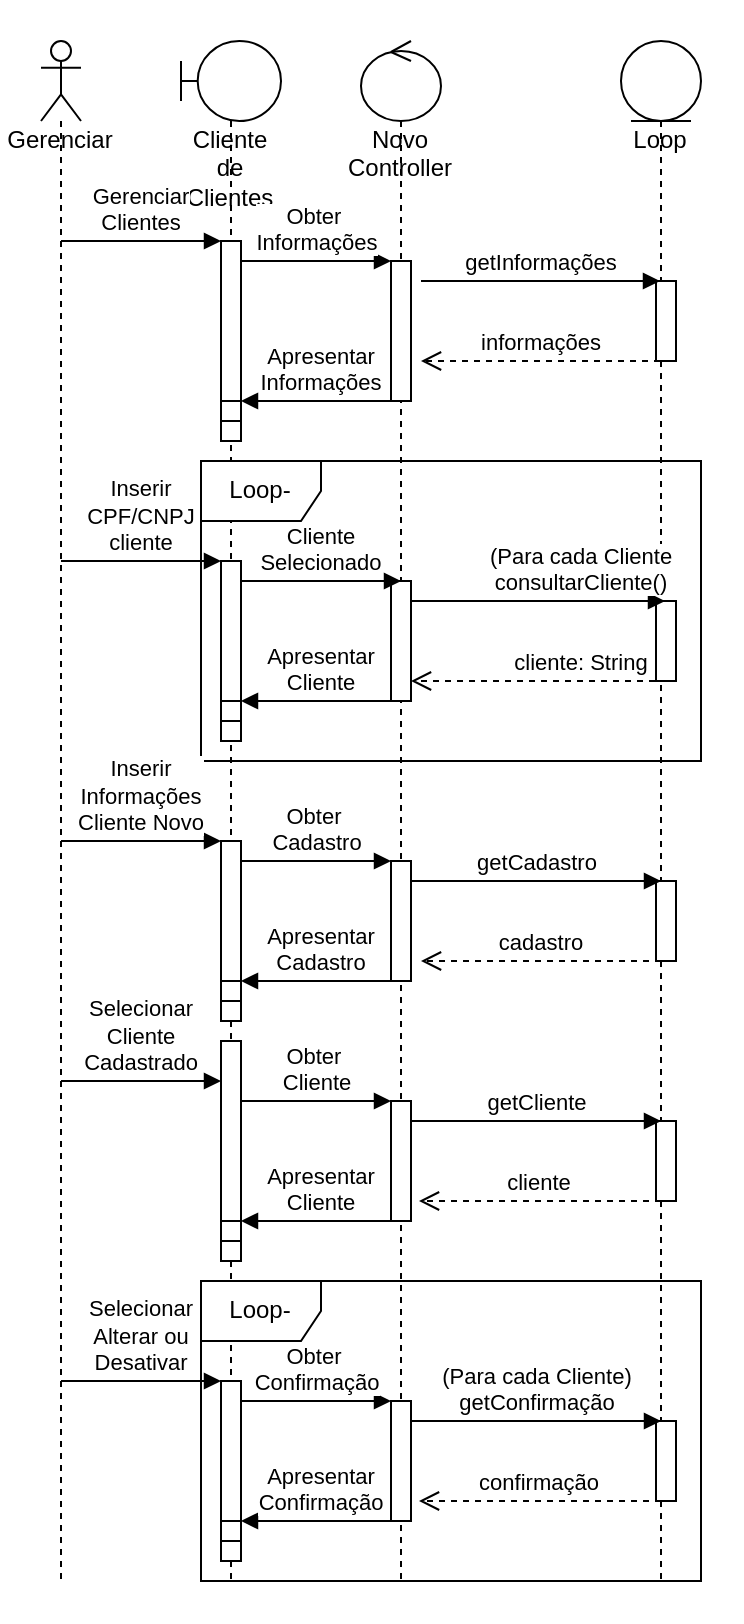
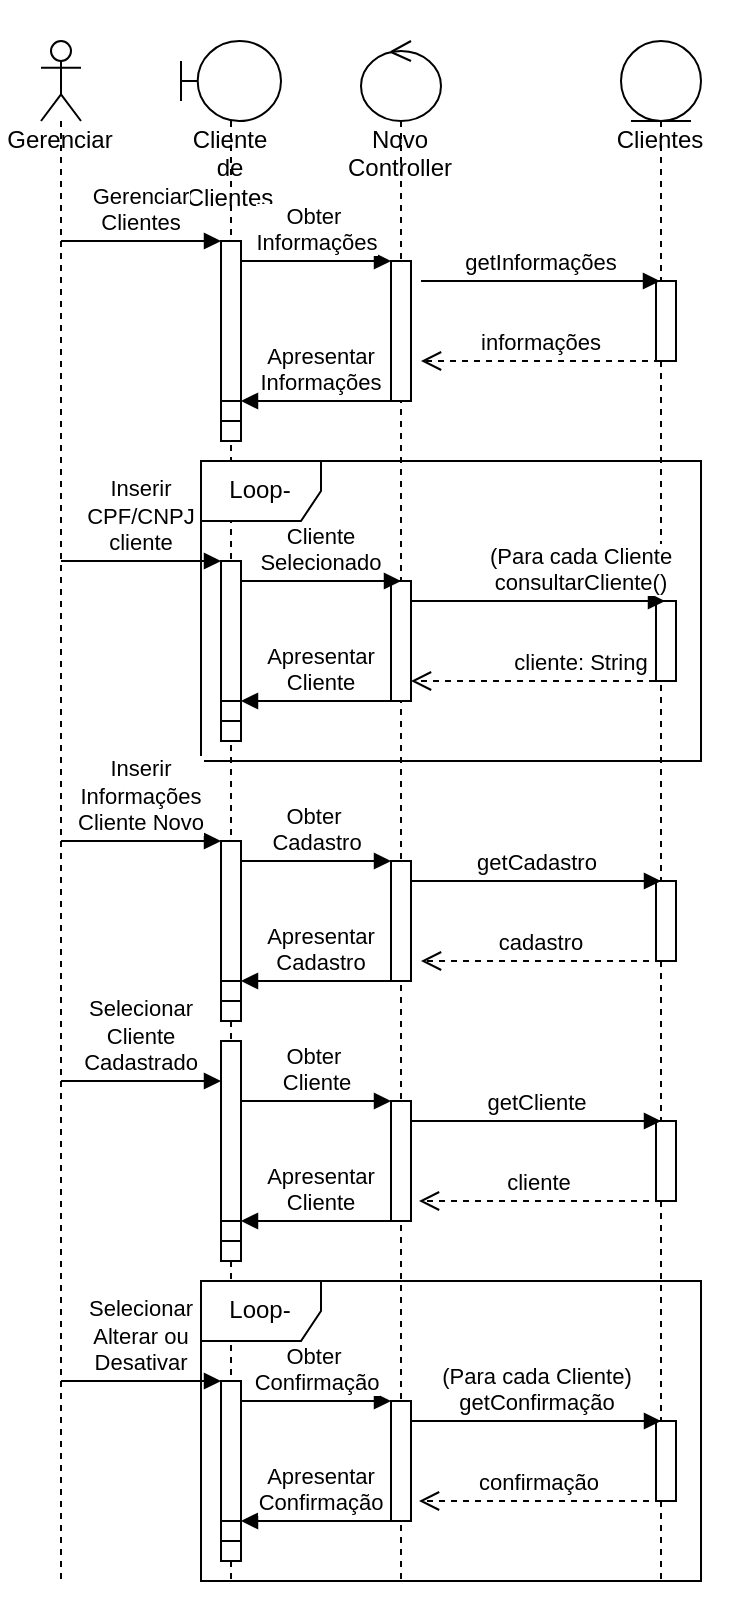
  <mxCell id="0" />
  <mxCell id="1" parent="0" />
  <mxCell id="2" value="Gerenciar" style="shape=umlLifeline;participant=umlActor;perimeter=lifelinePerimeter;whiteSpace=wrap;html=1;container=1;collapsible=0;recursiveResize=0;verticalAlign=top;spacingTop=36;outlineConnect=0;" parent="1" vertex="1"><mxGeometry x="20" y="20" width="20" height="770" as="geometry" /></mxCell>
  <mxCell id="3" value="Cliente de Clientes" style="shape=umlLifeline;participant=umlBoundary;perimeter=lifelinePerimeter;whiteSpace=wrap;html=1;container=1;collapsible=0;recursiveResize=0;verticalAlign=top;spacingTop=36;outlineConnect=0;" parent="1" vertex="1"><mxGeometry x="90" y="20" width="50" height="770" as="geometry" /></mxCell>
  <mxCell id="4" value="" style="html=1;points=[];perimeter=orthogonalPerimeter;" parent="3" vertex="1"><mxGeometry x="20" y="100" width="10" height="100" as="geometry" /></mxCell>
  <mxCell id="5" value="Obter&amp;nbsp;&lt;br&gt;Informações" style="html=1;verticalAlign=bottom;endArrow=block;rounded=0;" parent="3" edge="1"><mxGeometry width="80" relative="1" as="geometry"><mxPoint x="30" y="110" as="sourcePoint" /><mxPoint x="105" y="110" as="targetPoint" /></mxGeometry></mxCell>
  <mxCell id="6" value="" style="html=1;points=[];perimeter=orthogonalPerimeter;" parent="3" vertex="1"><mxGeometry x="20" y="180" width="10" height="10" as="geometry" /></mxCell>
  <mxCell id="7" value="" style="html=1;points=[];perimeter=orthogonalPerimeter;" parent="3" vertex="1"><mxGeometry x="20" y="500" width="10" height="110" as="geometry" /></mxCell>
  <mxCell id="8" value="" style="html=1;points=[];perimeter=orthogonalPerimeter;" parent="3" vertex="1"><mxGeometry x="20" y="590" width="10" height="10" as="geometry" /></mxCell>
  <mxCell id="9" value="Selecionar&lt;br&gt;Alterar ou&lt;br&gt;Desativar" style="html=1;verticalAlign=bottom;endArrow=block;rounded=0;" edge="1" parent="3"><mxGeometry width="80" relative="1" as="geometry"><mxPoint x="-60" y="670" as="sourcePoint" /><mxPoint x="20" y="670" as="targetPoint" /></mxGeometry></mxCell>
  <mxCell id="10" value="" style="html=1;points=[];perimeter=orthogonalPerimeter;" vertex="1" parent="3"><mxGeometry x="20" y="670" width="10" height="90" as="geometry" /></mxCell>
  <mxCell id="11" value="" style="html=1;points=[];perimeter=orthogonalPerimeter;" vertex="1" parent="3"><mxGeometry x="20" y="740" width="10" height="10" as="geometry" /></mxCell>
  <mxCell id="12" value="Novo Controller" style="shape=umlLifeline;participant=umlControl;perimeter=lifelinePerimeter;whiteSpace=wrap;html=1;container=1;collapsible=0;recursiveResize=0;verticalAlign=top;spacingTop=36;outlineConnect=0;" parent="1" vertex="1"><mxGeometry x="180" y="20" width="40" height="770" as="geometry" /></mxCell>
  <mxCell id="13" value="" style="html=1;points=[];perimeter=orthogonalPerimeter;" parent="12" vertex="1"><mxGeometry x="15" y="110" width="10" height="70" as="geometry" /></mxCell>
  <mxCell id="14" value="" style="html=1;points=[];perimeter=orthogonalPerimeter;" parent="12" vertex="1"><mxGeometry x="15" y="530" width="10" height="60" as="geometry" /></mxCell>
- <mxCell id="15" value="Loop" style="shape=umlLifeline;participant=umlEntity;perimeter=lifelinePerimeter;whiteSpace=wrap;html=1;container=1;collapsible=0;recursiveResize=0;verticalAlign=top;spacingTop=36;outlineConnect=0;" parent="1" vertex="1"><mxGeometry x="310" y="20" width="40" height="770" as="geometry" /></mxCell>
+ <mxCell id="15" value="Clientes" style="shape=umlLifeline;participant=umlEntity;perimeter=lifelinePerimeter;whiteSpace=wrap;html=1;container=1;collapsible=0;recursiveResize=0;verticalAlign=top;spacingTop=36;outlineConnect=0;" parent="1" vertex="1"><mxGeometry x="310" y="20" width="40" height="770" as="geometry" /></mxCell>
  <mxCell id="16" value="" style="html=1;points=[];perimeter=orthogonalPerimeter;" parent="15" vertex="1"><mxGeometry x="17.5" y="120" width="10" height="40" as="geometry" /></mxCell>
  <mxCell id="17" value="" style="html=1;points=[];perimeter=orthogonalPerimeter;" parent="15" vertex="1"><mxGeometry x="-200" y="260" width="10" height="90" as="geometry" /></mxCell>
  <mxCell id="18" value="" style="html=1;points=[];perimeter=orthogonalPerimeter;" parent="15" vertex="1"><mxGeometry x="-200" y="330" width="10" height="10" as="geometry" /></mxCell>
  <mxCell id="19" value="" style="html=1;points=[];perimeter=orthogonalPerimeter;" parent="15" vertex="1"><mxGeometry x="-115" y="270" width="10" height="60" as="geometry" /></mxCell>
  <mxCell id="20" value="" style="html=1;points=[];perimeter=orthogonalPerimeter;" parent="15" vertex="1"><mxGeometry x="17.5" y="280" width="10" height="40" as="geometry" /></mxCell>
  <mxCell id="21" value="Inserir&lt;br&gt;CPF/CNPJ &lt;br&gt;cliente" style="html=1;verticalAlign=bottom;endArrow=block;rounded=0;" parent="15" edge="1"><mxGeometry width="80" relative="1" as="geometry"><mxPoint x="-280" y="260" as="sourcePoint" /><mxPoint x="-200" y="260" as="targetPoint" /></mxGeometry></mxCell>
  <mxCell id="22" value="Cliente&lt;br&gt;Selecionado" style="html=1;verticalAlign=bottom;endArrow=block;rounded=0;" parent="15" edge="1"><mxGeometry width="80" relative="1" as="geometry"><mxPoint x="-190" y="270" as="sourcePoint" /><mxPoint x="-110" y="270" as="targetPoint" /></mxGeometry></mxCell>
  <mxCell id="23" value="(Para cada Cliente&lt;br&gt;consultarCliente()" style="html=1;verticalAlign=bottom;endArrow=block;rounded=0;" parent="15" edge="1"><mxGeometry x="0.339" width="80" relative="1" as="geometry"><mxPoint x="-105" y="280" as="sourcePoint" /><mxPoint x="22" y="280" as="targetPoint" /><mxPoint as="offset" /></mxGeometry></mxCell>
  <mxCell id="24" value="cliente: String" style="html=1;verticalAlign=bottom;endArrow=open;dashed=1;endSize=8;rounded=0;" parent="15" edge="1"><mxGeometry x="-0.393" relative="1" as="geometry"><mxPoint x="17" y="320" as="sourcePoint" /><mxPoint x="-105" y="320" as="targetPoint" /><mxPoint as="offset" /></mxGeometry></mxCell>
  <mxCell id="25" value="Apresentar&lt;br&gt;Cliente" style="html=1;verticalAlign=bottom;endArrow=block;rounded=0;" parent="15" edge="1"><mxGeometry width="80" relative="1" as="geometry"><mxPoint x="-110" y="330" as="sourcePoint" /><mxPoint x="-190" y="330" as="targetPoint" /></mxGeometry></mxCell>
  <mxCell id="26" value="" style="html=1;points=[];perimeter=orthogonalPerimeter;" parent="15" vertex="1"><mxGeometry x="17.5" y="420" width="10" height="40" as="geometry" /></mxCell>
  <mxCell id="27" value="" style="html=1;points=[];perimeter=orthogonalPerimeter;" parent="15" vertex="1"><mxGeometry x="17.5" y="540" width="10" height="40" as="geometry" /></mxCell>
  <mxCell id="28" value="Gerenciar &lt;br&gt;Clientes" style="html=1;verticalAlign=bottom;endArrow=block;rounded=0;" parent="1" edge="1"><mxGeometry width="80" relative="1" as="geometry"><mxPoint x="30" y="120" as="sourcePoint" /><mxPoint x="110" y="120" as="targetPoint" /></mxGeometry></mxCell>
  <mxCell id="29" value="getInformações" style="html=1;verticalAlign=bottom;endArrow=block;rounded=0;" parent="1" target="15" edge="1"><mxGeometry width="80" relative="1" as="geometry"><mxPoint x="210" y="140" as="sourcePoint" /><mxPoint x="290" y="140" as="targetPoint" /></mxGeometry></mxCell>
  <mxCell id="30" value="informações" style="html=1;verticalAlign=bottom;endArrow=open;dashed=1;endSize=8;rounded=0;" parent="1" source="15" edge="1"><mxGeometry relative="1" as="geometry"><mxPoint x="290" y="180" as="sourcePoint" /><mxPoint x="210" y="180" as="targetPoint" /></mxGeometry></mxCell>
  <mxCell id="31" value="Apresentar&lt;br&gt;Informações" style="html=1;verticalAlign=bottom;endArrow=block;rounded=0;" parent="1" edge="1"><mxGeometry width="80" relative="1" as="geometry"><mxPoint x="200" y="200" as="sourcePoint" /><mxPoint x="120" y="200" as="targetPoint" /></mxGeometry></mxCell>
  <mxCell id="32" value="" style="html=1;points=[];perimeter=orthogonalPerimeter;" parent="1" vertex="1"><mxGeometry x="195" y="130" width="10" height="70" as="geometry" /></mxCell>
  <mxCell id="33" value="Selecionar&lt;br&gt;Cliente &lt;br&gt;Cadastrado" style="html=1;verticalAlign=bottom;endArrow=block;rounded=0;" parent="1" edge="1"><mxGeometry width="80" relative="1" as="geometry"><mxPoint x="30" y="540" as="sourcePoint" /><mxPoint x="110" y="540" as="targetPoint" /></mxGeometry></mxCell>
  <mxCell id="34" value="Obter&amp;nbsp;&lt;br&gt;Cliente" style="html=1;verticalAlign=bottom;endArrow=block;rounded=0;" parent="1" edge="1"><mxGeometry width="80" relative="1" as="geometry"><mxPoint x="120" y="550" as="sourcePoint" /><mxPoint x="195" y="550" as="targetPoint" /></mxGeometry></mxCell>
  <mxCell id="35" value="getCliente" style="html=1;verticalAlign=bottom;endArrow=block;rounded=0;" parent="1" edge="1"><mxGeometry width="80" relative="1" as="geometry"><mxPoint x="205" y="560" as="sourcePoint" /><mxPoint x="330" y="560" as="targetPoint" /></mxGeometry></mxCell>
  <mxCell id="36" value="cliente" style="html=1;verticalAlign=bottom;endArrow=open;dashed=1;endSize=8;rounded=0;" parent="1" edge="1"><mxGeometry relative="1" as="geometry"><mxPoint x="330" y="600" as="sourcePoint" /><mxPoint x="209" y="600" as="targetPoint" /></mxGeometry></mxCell>
  <mxCell id="37" value="Apresentar&lt;br&gt;Cliente" style="html=1;verticalAlign=bottom;endArrow=block;rounded=0;" parent="1" edge="1"><mxGeometry width="80" relative="1" as="geometry"><mxPoint x="200" y="610" as="sourcePoint" /><mxPoint x="120" y="610" as="targetPoint" /></mxGeometry></mxCell>
  <mxCell id="38" value="Loop-" style="shape=umlFrame;whiteSpace=wrap;html=1;" parent="1" vertex="1"><mxGeometry x="100" y="230" width="250" height="150" as="geometry" /></mxCell>
  <mxCell id="39" value="" style="html=1;points=[];perimeter=orthogonalPerimeter;" parent="1" vertex="1"><mxGeometry x="110" y="420" width="10" height="90" as="geometry" /></mxCell>
  <mxCell id="40" value="" style="html=1;points=[];perimeter=orthogonalPerimeter;" parent="1" vertex="1"><mxGeometry x="110" y="490" width="10" height="10" as="geometry" /></mxCell>
  <mxCell id="41" value="" style="html=1;points=[];perimeter=orthogonalPerimeter;" parent="1" vertex="1"><mxGeometry x="195" y="430" width="10" height="60" as="geometry" /></mxCell>
  <mxCell id="42" value="Inserir &lt;br&gt;Informações&lt;br&gt;Cliente Novo" style="html=1;verticalAlign=bottom;endArrow=block;rounded=0;" parent="1" edge="1"><mxGeometry width="80" relative="1" as="geometry"><mxPoint x="30" y="420" as="sourcePoint" /><mxPoint x="110" y="420" as="targetPoint" /></mxGeometry></mxCell>
  <mxCell id="43" value="Obter&amp;nbsp;&lt;br&gt;Cadastro" style="html=1;verticalAlign=bottom;endArrow=block;rounded=0;" parent="1" edge="1"><mxGeometry width="80" relative="1" as="geometry"><mxPoint x="120" y="430" as="sourcePoint" /><mxPoint x="195" y="430" as="targetPoint" /></mxGeometry></mxCell>
  <mxCell id="44" value="getCadastro" style="html=1;verticalAlign=bottom;endArrow=block;rounded=0;" parent="1" edge="1"><mxGeometry width="80" relative="1" as="geometry"><mxPoint x="205" y="440" as="sourcePoint" /><mxPoint x="330" y="440" as="targetPoint" /></mxGeometry></mxCell>
  <mxCell id="45" value="cadastro" style="html=1;verticalAlign=bottom;endArrow=open;dashed=1;endSize=8;rounded=0;" parent="1" edge="1"><mxGeometry relative="1" as="geometry"><mxPoint x="330" y="480" as="sourcePoint" /><mxPoint x="210" y="480" as="targetPoint" /></mxGeometry></mxCell>
  <mxCell id="46" value="Apresentar&lt;br&gt;Cadastro" style="html=1;verticalAlign=bottom;endArrow=block;rounded=0;" parent="1" edge="1"><mxGeometry width="80" relative="1" as="geometry"><mxPoint x="200" y="490" as="sourcePoint" /><mxPoint x="120" y="490" as="targetPoint" /></mxGeometry></mxCell>
  <mxCell id="47" value="" style="html=1;points=[];perimeter=orthogonalPerimeter;" vertex="1" parent="1"><mxGeometry x="195" y="700" width="10" height="60" as="geometry" /></mxCell>
  <mxCell id="48" value="" style="html=1;points=[];perimeter=orthogonalPerimeter;" vertex="1" parent="1"><mxGeometry x="327.5" y="710" width="10" height="40" as="geometry" /></mxCell>
  <mxCell id="49" value="(Para cada Cliente)&lt;br&gt;getConfirmação" style="html=1;verticalAlign=bottom;endArrow=block;rounded=0;" edge="1" parent="1"><mxGeometry width="80" relative="1" as="geometry"><mxPoint x="205" y="710" as="sourcePoint" /><mxPoint x="330" y="710" as="targetPoint" /></mxGeometry></mxCell>
  <mxCell id="50" value="confirmação" style="html=1;verticalAlign=bottom;endArrow=open;dashed=1;endSize=8;rounded=0;" edge="1" parent="1"><mxGeometry relative="1" as="geometry"><mxPoint x="330" y="750" as="sourcePoint" /><mxPoint x="209" y="750" as="targetPoint" /></mxGeometry></mxCell>
  <mxCell id="51" value="Obter&amp;nbsp;&lt;br&gt;Confirmação" style="html=1;verticalAlign=bottom;endArrow=block;rounded=0;" edge="1" parent="1"><mxGeometry width="80" relative="1" as="geometry"><mxPoint x="120" y="700" as="sourcePoint" /><mxPoint x="195" y="700" as="targetPoint" /></mxGeometry></mxCell>
  <mxCell id="52" value="Apresentar&lt;br&gt;Confirmação" style="html=1;verticalAlign=bottom;endArrow=block;rounded=0;" edge="1" parent="1"><mxGeometry width="80" relative="1" as="geometry"><mxPoint x="200" y="760" as="sourcePoint" /><mxPoint x="120" y="760" as="targetPoint" /></mxGeometry></mxCell>
  <mxCell id="53" value="Loop-" style="shape=umlFrame;whiteSpace=wrap;html=1;" vertex="1" parent="1"><mxGeometry x="100" y="640" width="250" height="150" as="geometry" /></mxCell>
